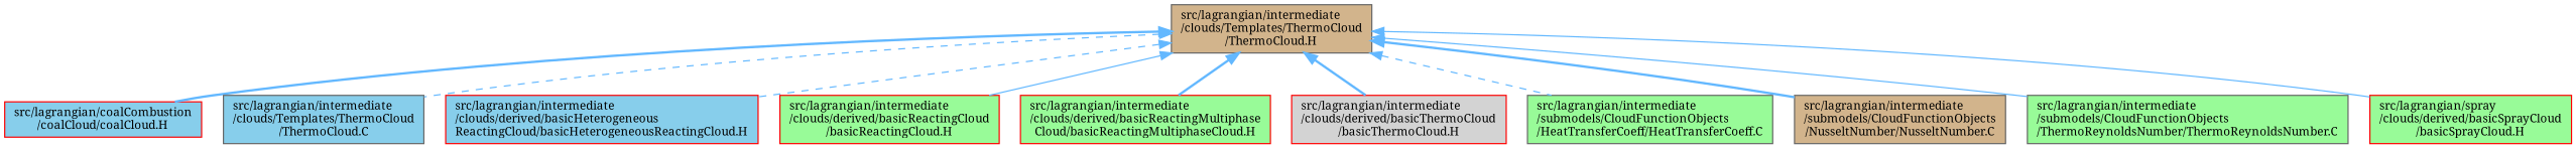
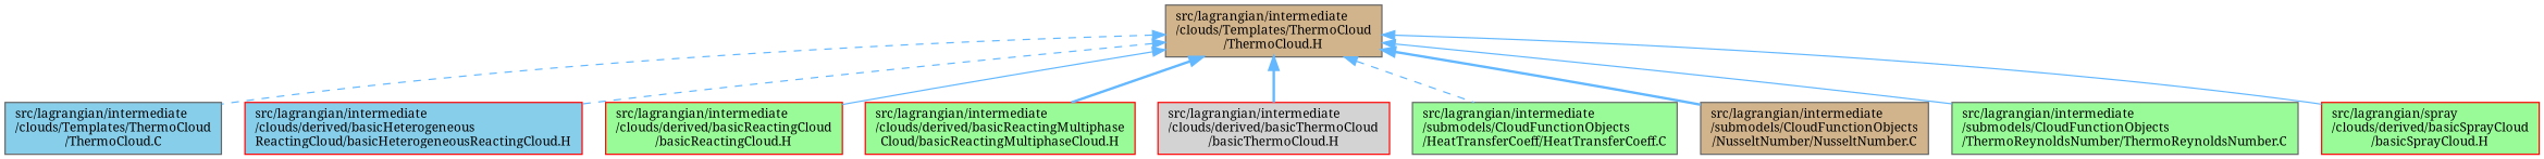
  digraph {
    fontname="Noto Serif"
    node [color=red fillcolor=palegreen fontname="Noto Serif" fontsize=10 shape=box style=filled]
    edge [color=steelblue1 dir=back fontname="Noto Serif" fontsize=10 labelfontname=Helvetica labelfontsize=10 style=bold]
    n1 [color=gray40 fillcolor=tan fontcolor=black height=0.2 label="src/lagrangian/intermediate\l/clouds/Templates/ThermoCloud\l/ThermoCloud.H" width=0.4]
-   n2 [fillcolor=skyblue height=0.2 label="src/lagrangian/coalCombustion\l/coalCloud/coalCloud.H" width=0.4]
    n3 [color=grey40 fillcolor=skyblue height=0.2 label="src/lagrangian/intermediate\l/clouds/Templates/ThermoCloud\l/ThermoCloud.C" width=0.4]
    n4 [fillcolor=skyblue height=0.2 label="src/lagrangian/intermediate\l/clouds/derived/basicHeterogeneous\lReactingCloud/basicHeterogeneousReactingCloud.H" width=0.4]
    n5 [height=0.2 label="src/lagrangian/intermediate\l/clouds/derived/basicReactingCloud\l/basicReactingCloud.H" width=0.4]
    n6 [height=0.2 label="src/lagrangian/intermediate\l/clouds/derived/basicReactingMultiphase\lCloud/basicReactingMultiphaseCloud.H" width=0.4]
    n7 [fillcolor=lightgrey height=0.2 label="src/lagrangian/intermediate\l/clouds/derived/basicThermoCloud\l/basicThermoCloud.H" width=0.4]
    n8 [color=grey40 height=0.2 label="src/lagrangian/intermediate\l/submodels/CloudFunctionObjects\l/HeatTransferCoeff/HeatTransferCoeff.C" width=0.4]
    n9 [color=grey40 fillcolor=tan height=0.2 label="src/lagrangian/intermediate\l/submodels/CloudFunctionObjects\l/NusseltNumber/NusseltNumber.C" width=0.4]
    n10 [color=grey40 height=0.2 label="src/lagrangian/intermediate\l/submodels/CloudFunctionObjects\l/ThermoReynoldsNumber/ThermoReynoldsNumber.C" width=0.4]
    n11 [height=0.2 label="src/lagrangian/spray\l/clouds/derived/basicSprayCloud\l/basicSprayCloud.H" width=0.4]
-   n1 -> n2
    n1 -> n3 [style=dashed]
    n1 -> n4 [style=dashed]
    n1 -> n5 [style=solid]
    n1 -> n6
    n1 -> n7
    n1 -> n8 [style=dashed]
    n1 -> n9
    n1 -> n10 [style=solid]
    n1 -> n11 [style=solid]
  }
